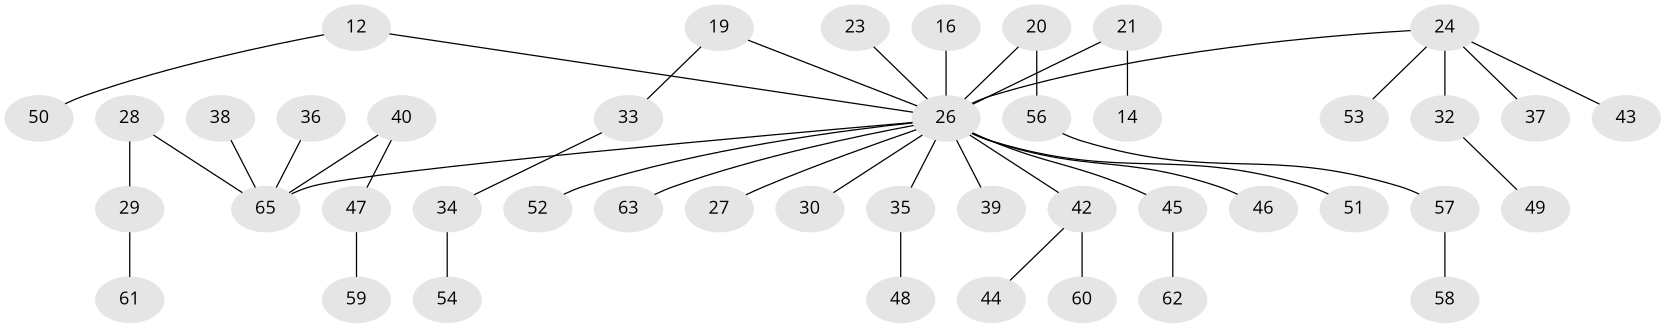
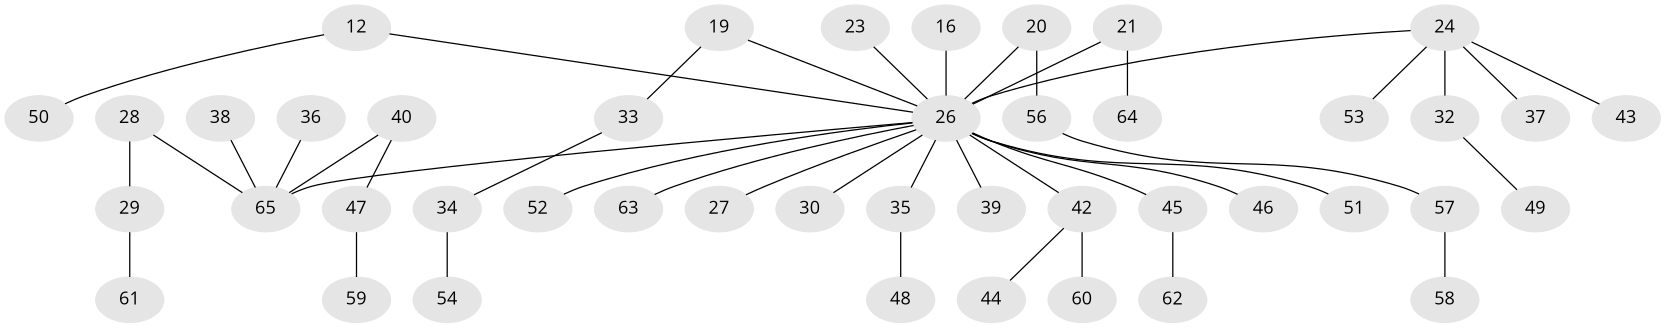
  graph {
    fontname="Open Sans"
    node [color=gray90 fontname="Open Sans" style=filled]
    edge [fontname="Open Sans"]
    26 [super="+13+2+5+17+3+9+10+14"]
    27
    30
    35
    39
    42 [super="+31+25"]
    45
    46 [super="+41"]
    51
    52
    63
    65 [super="+11+22"]
    12
    50
    16
    19
    33
    34
    20
    56
    21
-   64 [label=14]
+   64
    23
    24 [super="+15"]
    32
    37
    43
    53
    49
    48
    44
    60
    62
    57
    28
    29
    61
    54
    36
    38
    40 [super="+8+18"]
    47
    59
    58
    26 -- 27
    26 -- 30
    26 -- 35
    26 -- 39
    26 -- 42
    26 -- 45
    26 -- 46 [weight=2]
    26 -- 51
    26 -- 52
    26 -- 63
    26 -- 65
    35 -- 48
    42 -- 44
    42 -- 60
    45 -- 62
    12 -- 26
    12 -- 50
    16 -- 26
    19 -- 26
    19 -- 33
    33 -- 34
    34 -- 54
    20 -- 26
    20 -- 56
    56 -- 57
    21 -- 26
    21 -- 64
    23 -- 26
    24 -- 26
    24 -- 32
    24 -- 37
    24 -- 43
    24 -- 53
    32 -- 49
    57 -- 58
    28 -- 65
    28 -- 29
    29 -- 61
    36 -- 65
    38 -- 65
    40 -- 65
    40 -- 47
    47 -- 59
  }
